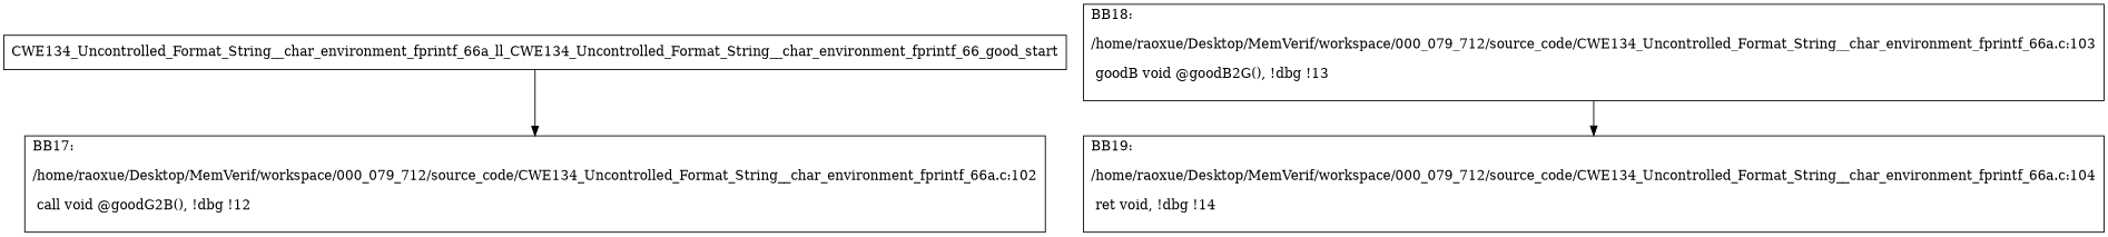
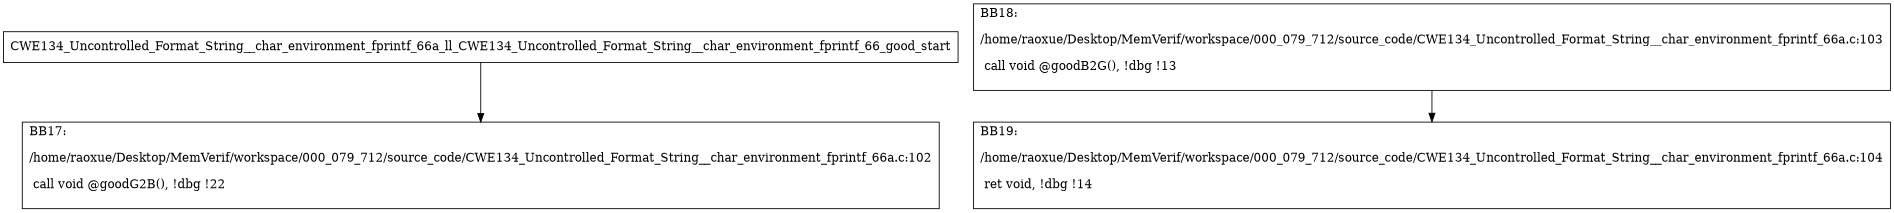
  digraph {
    node [shape=record]
    n1 [label="{CWE134_Uncontrolled_Format_String__char_environment_fprintf_66a_ll_CWE134_Uncontrolled_Format_String__char_environment_fprintf_66_good_start}"]
-   n2 [label="{BB17:\l\l/home/raoxue/Desktop/MemVerif/workspace/000_079_712/source_code/CWE134_Uncontrolled_Format_String__char_environment_fprintf_66a.c:102\l\n  call void @goodG2B(), !dbg !12\l\n}"]
-   n3 [label="{BB18:\l\l/home/raoxue/Desktop/MemVerif/workspace/000_079_712/source_code/CWE134_Uncontrolled_Format_String__char_environment_fprintf_66a.c:103\l\n  goodB void @goodB2G(), !dbg !13\l\n}"]
+   n2 [label="{BB17:\l\l/home/raoxue/Desktop/MemVerif/workspace/000_079_712/source_code/CWE134_Uncontrolled_Format_String__char_environment_fprintf_66a.c:102\l\n  call void @goodG2B(), !dbg !22\l\n}"]
+   n3 [label="{BB18:\l\l/home/raoxue/Desktop/MemVerif/workspace/000_079_712/source_code/CWE134_Uncontrolled_Format_String__char_environment_fprintf_66a.c:103\l\n  call void @goodB2G(), !dbg !13\l\n}"]
    n4 [label="{BB19:\l\l/home/raoxue/Desktop/MemVerif/workspace/000_079_712/source_code/CWE134_Uncontrolled_Format_String__char_environment_fprintf_66a.c:104\l\n  ret void, !dbg !14\l\n}"]
    n1 -> n2
    n3 -> n4
  }
